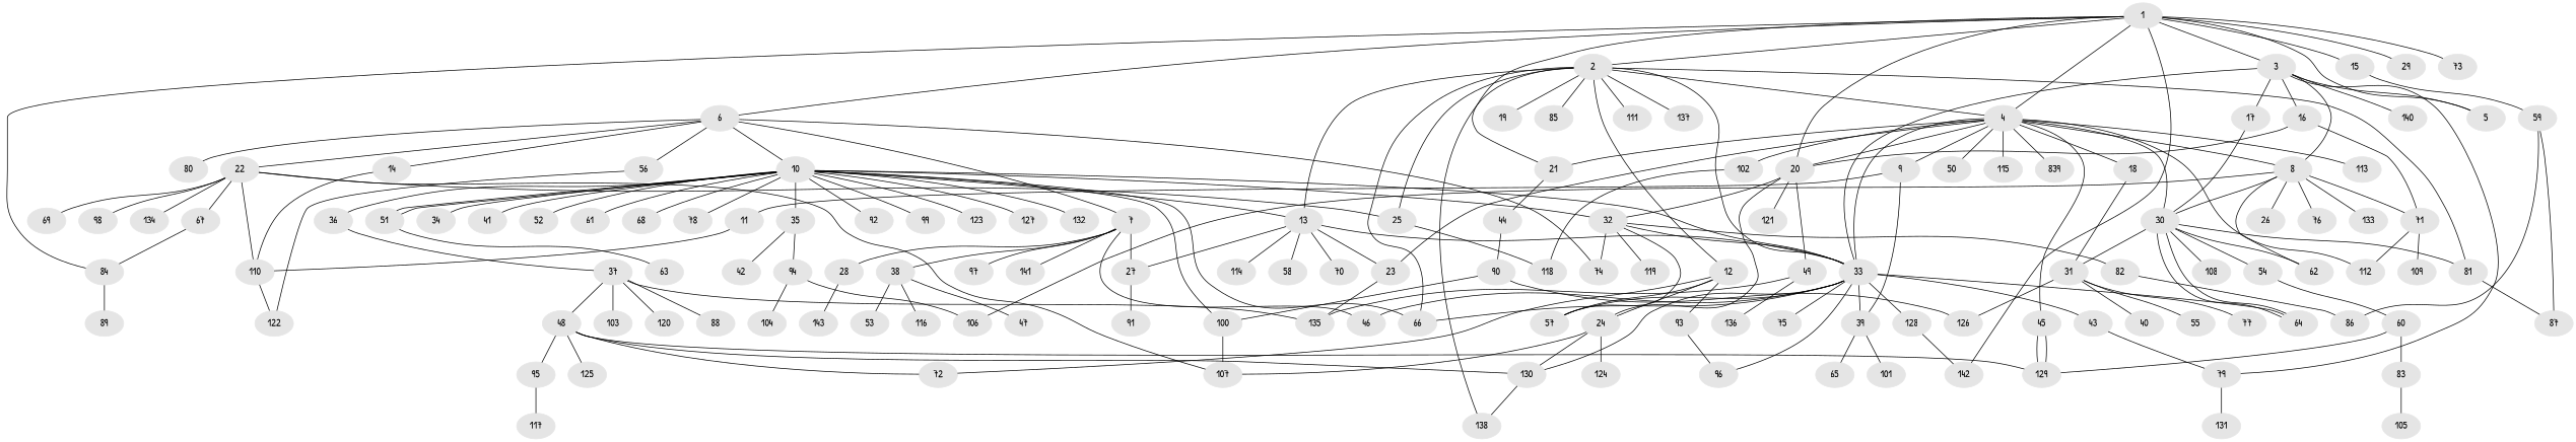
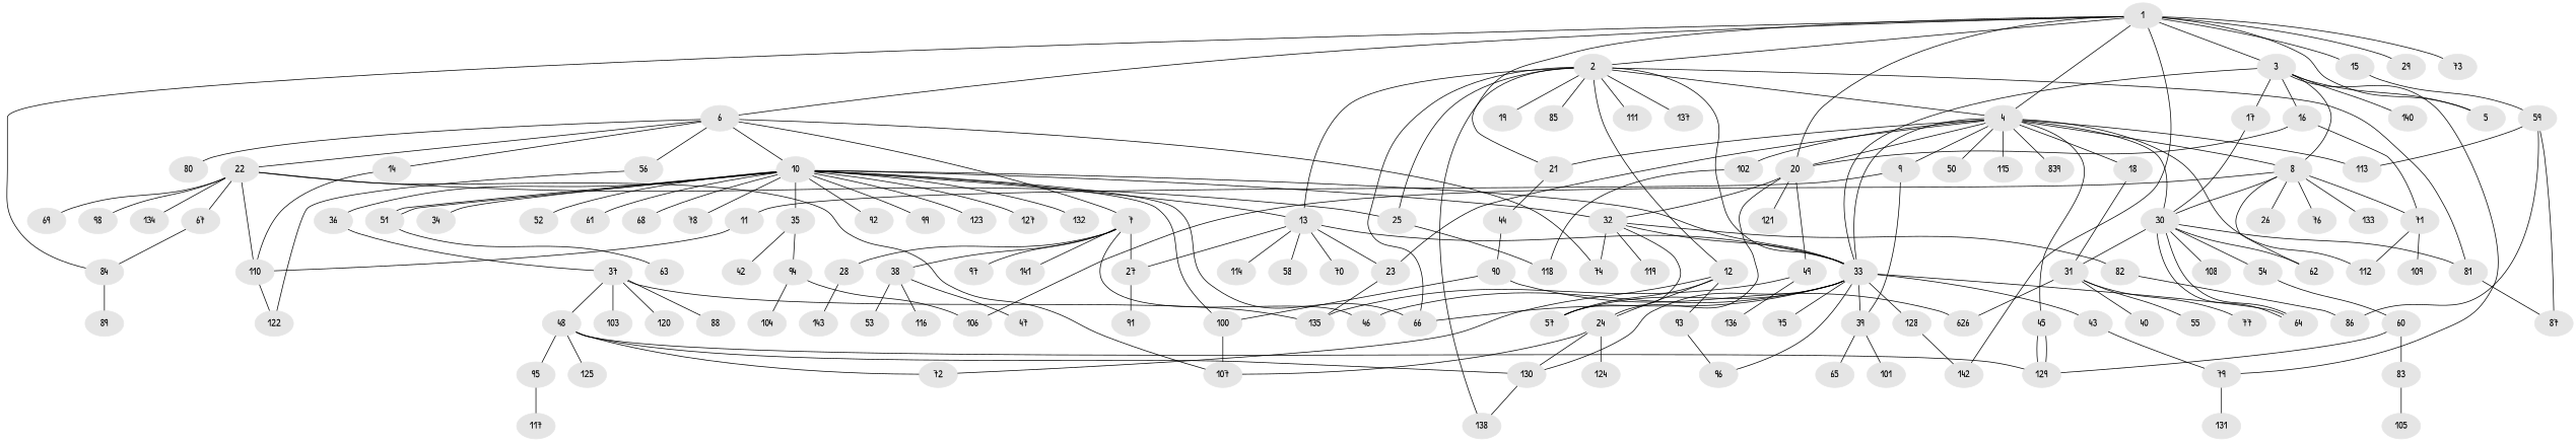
  graph {
    fontname="Patrick Hand"
    node [color=gray90 fontname="Patrick Hand" style=filled]
    edge [fontname="Patrick Hand"]
    1
    2
    3
    4
    5
    6
    15
    20
    21
    29
    73
    84
    142
    12
    13
    19
    25
    33
    66
    81
    85
    111
    137
    138
    8
    16
    17
    79
    140
    9
    18
    23
    30
    45
    50
    102
    112
    113
    115
    n40 [label=839]
    7
    10
    14
    22
    56
    74
    80
    59
    32
    24
    49
    121
    44
    89
    57
    72
    93
    27
    58
    70
    114
    118
    46
    39
    130
    64
    43
    75
    96
    128
    87
    26
    62
    71
    76
    106
    133
    131
    11
    31
    135
    54
    108
    129
    28
    38
    97
    141
    34
    35
    36
-   41
    51
    52
    61
    68
    78
    92
    99
    100
    123
    127
    132
    110
    67
    69
    98
    107
    134
    122
    91
    143
    47
    53
    116
    109
    65
    101
    82
    119
    42
    94
    37
    63
    124
    86
    40
    55
    77
-   126
+   126 [label=626]
    136
    90
    60
    104
    48
    88
    103
    120
    95
    125
    117
    83
    105
    1 -- 2
    1 -- 3
    1 -- 4
    1 -- 5
    1 -- 6
    1 -- 15
    1 -- 20
    1 -- 21
    1 -- 29
    1 -- 73
    1 -- 84
    1 -- 142
    2 -- 4
    2 -- 12
    2 -- 13
    2 -- 19
    2 -- 25
    2 -- 33
    2 -- 66
    2 -- 81
    2 -- 85
    2 -- 111
    2 -- 137
    2 -- 138
    3 -- 5
    3 -- 33
    3 -- 8
    3 -- 16
    3 -- 17
    3 -- 79
    3 -- 140
    4 -- 20
    4 -- 21
    4 -- 33
    4 -- 8
    4 -- 9
    4 -- 18
    4 -- 23
    4 -- 30
    4 -- 45
    4 -- 50
    4 -- 102
    4 -- 112
    4 -- 113
    4 -- 115
    4 -- n40
    6 -- 7
    6 -- 10
    6 -- 14
    6 -- 22
    6 -- 56
    6 -- 74
    6 -- 80
    15 -- 59
    20 -- 32
    20 -- 24
    20 -- 49
    20 -- 121
    21 -- 44
    84 -- 89
    12 -- 24
    12 -- 57
    12 -- 72
    12 -- 93
    13 -- 33
    13 -- 23
    13 -- 27
    13 -- 58
    13 -- 70
    13 -- 114
    25 -- 118
    33 -- 66
    33 -- 57
    33 -- 46
    33 -- 39
    33 -- 130
    33 -- 64
    33 -- 43
    33 -- 75
    33 -- 96
    33 -- 128
    81 -- 87
    8 -- 30
    8 -- 26
    8 -- 62
    8 -- 71
    8 -- 76
    8 -- 106
    8 -- 133
    16 -- 20
    16 -- 71
    17 -- 30
    79 -- 131
    9 -- 39
    9 -- 11
    18 -- 31
    23 -- 135
    30 -- 81
    30 -- 64
    30 -- 64
    30 -- 62
    30 -- 31
    30 -- 54
    30 -- 108
    45 -- 129
    45 -- 129
    102 -- 118
    7 -- 27
    7 -- 46
    7 -- 28
    7 -- 38
    7 -- 97
    7 -- 141
    10 -- 13
    10 -- 33
    10 -- 66
    10 -- 32
    10 -- 34
    10 -- 35
    10 -- 36
-   10 -- 41
    10 -- 51
    10 -- 51
    10 -- 52
    10 -- 61
    10 -- 68
    10 -- 78
    10 -- 92
    10 -- 99
    10 -- 100
    10 -- 123
    10 -- 127
    10 -- 132
    14 -- 110
    22 -- 25
    22 -- 110
    22 -- 67
    22 -- 69
    22 -- 98
    22 -- 107
    22 -- 134
    56 -- 122
+   59 -- 113
    59 -- 87
    59 -- 86
    32 -- 33
    32 -- 74
    32 -- 57
    32 -- 82
    32 -- 119
    24 -- 130
    24 -- 107
    24 -- 124
    49 -- 135
    49 -- 136
    44 -- 90
    93 -- 96
    27 -- 91
    39 -- 65
    39 -- 101
    130 -- 138
    43 -- 79
    128 -- 142
    71 -- 112
    71 -- 109
    11 -- 110
    31 -- 40
    31 -- 55
    31 -- 77
    31 -- 126
    54 -- 60
    28 -- 143
    38 -- 47
    38 -- 53
    38 -- 116
    35 -- 42
    35 -- 94
    36 -- 37
    51 -- 63
    100 -- 107
    110 -- 122
    67 -- 84
    82 -- 86
    94 -- 106
    94 -- 104
    37 -- 135
    37 -- 48
    37 -- 88
    37 -- 103
    37 -- 120
    90 -- 100
    90 -- 126
    60 -- 129
    60 -- 83
    48 -- 72
    48 -- 130
    48 -- 129
    48 -- 95
    48 -- 125
    95 -- 117
    83 -- 105
  }
